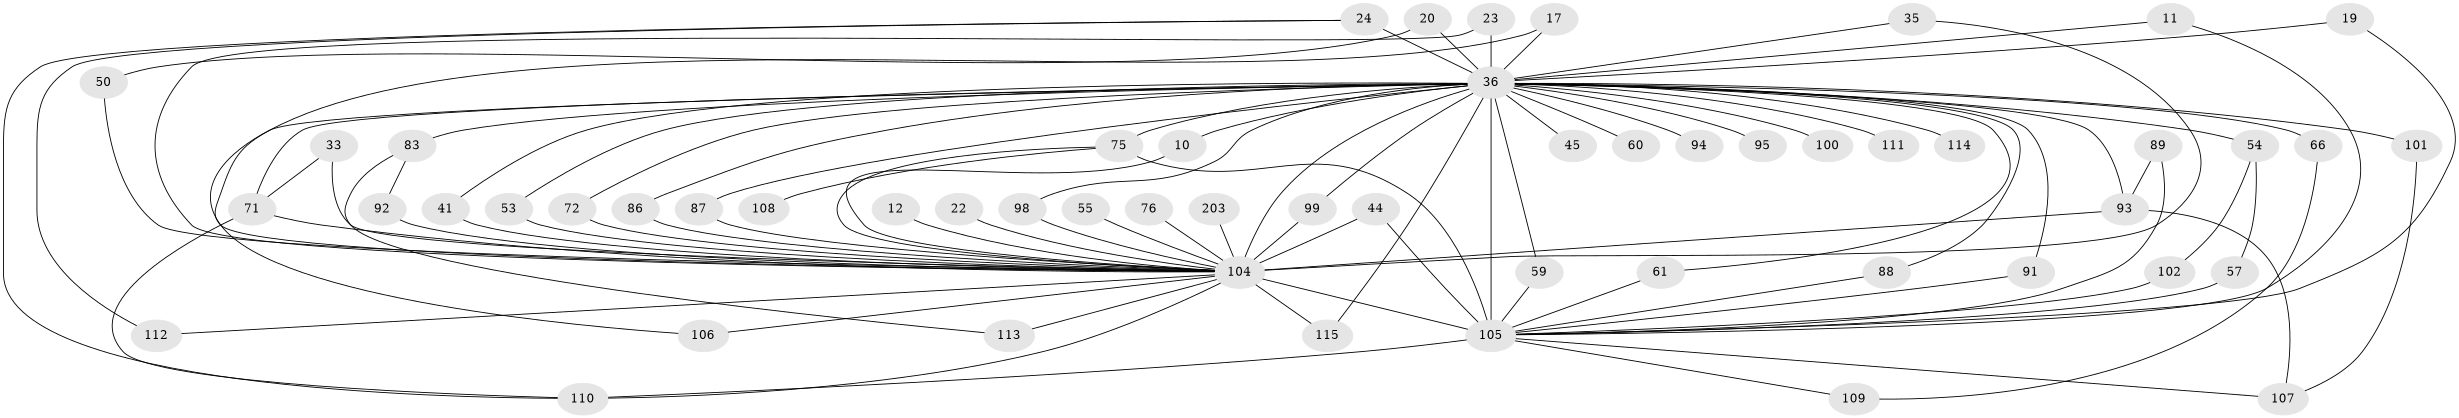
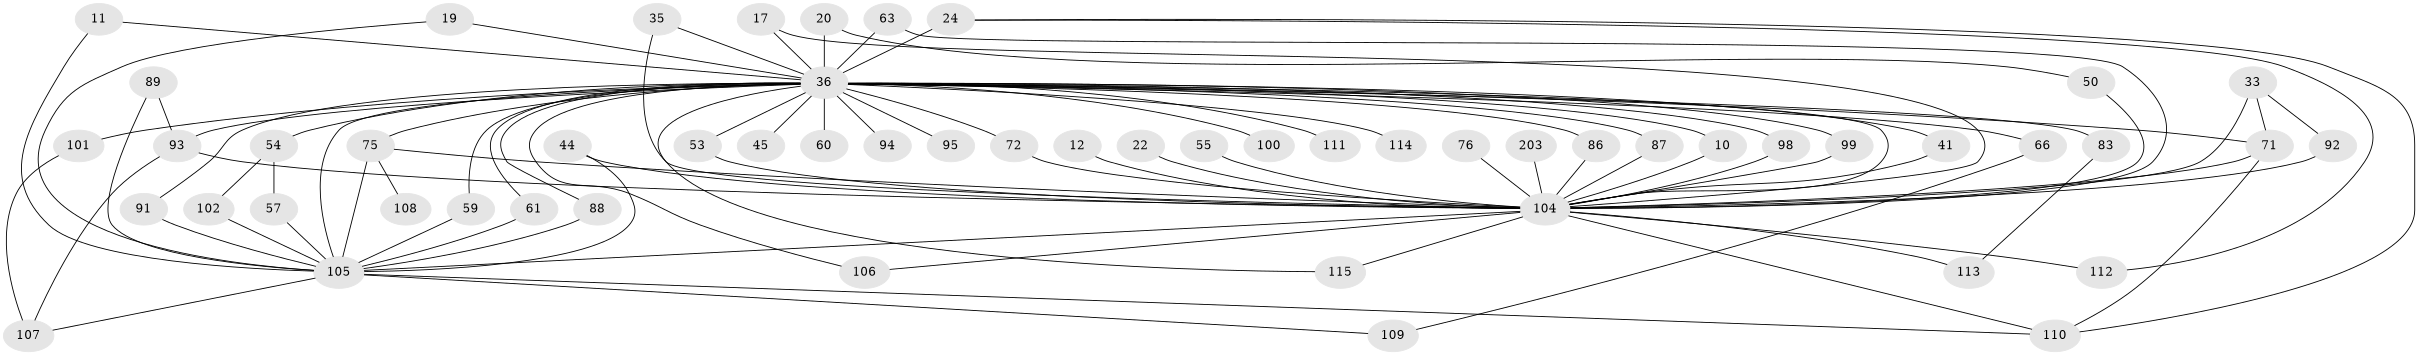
  graph {
    node [color=gray90 style=filled]
    36 [super="+21+10+5"]
    105 [super="+48+7+97+85"]
    104 [super="+65+40+58+9"]
    71 [super="+47+51"]
    41
    45
    53
    54
    59
    60 [super="+13"]
    61
    66 [super="+29"]
    72
    75 [super="+34+63+70"]
    83
    86
    87
    88
    n19 [label=10]
    91
    93 [super="+67"]
    94
    95
    98 [super="+56"]
    99 [super="+52+68"]
    100
    101 [super="+77+82"]
    106 [super="+79"]
    111
    114
    115
    11
    110 [super="+84"]
    109
    107 [super="+96"]
    112
    113
    12
    17
    19
    20
    50
    22
-   23 [super="+16"]
+   23 [super="+16" label=63]
    24 [super="+15"]
    33 [super="+30"]
    92 [super="+80+14"]
    35
    57
    102
    108
    44 [super="+37"]
    55
    76 [super="+28"]
    89
    n56 [label=203]
    36 -- 105 [weight=17]
    36 -- 104 [weight=15]
    36 -- 71 [weight=2]
    36 -- 41
    36 -- 45 [weight=2]
    36 -- 53
    36 -- 54 [weight=2]
    36 -- 59
    36 -- 60 [weight=3]
    36 -- 61
    36 -- 66 [weight=3]
    36 -- 72
    36 -- 75 [weight=4]
    36 -- 83 [weight=2]
    36 -- 86
    36 -- 87
    36 -- 88
    36 -- n19
    36 -- 91
    36 -- 93 [weight=2]
    36 -- 94 [weight=2]
    36 -- 95 [weight=2]
    36 -- 98
    36 -- 99
    36 -- 100 [weight=2]
    36 -- 101 [weight=5]
    36 -- 106 [weight=3]
    36 -- 111 [weight=2]
    36 -- 114 [weight=2]
    36 -- 115
    105 -- 110
    105 -- 109
    105 -- 107
    104 -- 105 [weight=16]
    104 -- 106 [weight=3]
    104 -- 115
    104 -- 110
    104 -- 112
    104 -- 113
    71 -- 104
    71 -- 110
    41 -- 104
    53 -- 104
    54 -- 57
    54 -- 102
    59 -- 105
    61 -- 105
    66 -- 109
    72 -- 104
    75 -- 105 [weight=2]
    75 -- 104
    75 -- 108 [weight=2]
    83 -- 113
    86 -- 104
    87 -- 104
    88 -- 105
    n19 -- 104
    91 -- 105
    93 -- 104 [weight=2]
    93 -- 107
    98 -- 104 [weight=4]
    99 -- 104 [weight=3]
    101 -- 107
    11 -- 36
    11 -- 105
    12 -- 104 [weight=2]
    17 -- 36
    17 -- 104
    19 -- 36
    19 -- 105
    20 -- 36 [weight=2]
    20 -- 50
    50 -- 104
    22 -- 104 [weight=2]
    23 -- 36 [weight=2]
    23 -- 104
    24 -- 36 [weight=3]
    24 -- 110
    24 -- 112
    33 -- 104 [weight=2]
    33 -- 71
-   83 -- 92
+   33 -- 92
    92 -- 104 [weight=4]
    35 -- 36
    35 -- 104
    57 -- 105
    102 -- 105
    44 -- 105
    44 -- 104
    55 -- 104 [weight=2]
    76 -- 104 [weight=4]
    89 -- 105
    89 -- 93
    n56 -- 104 [weight=2]
  }
